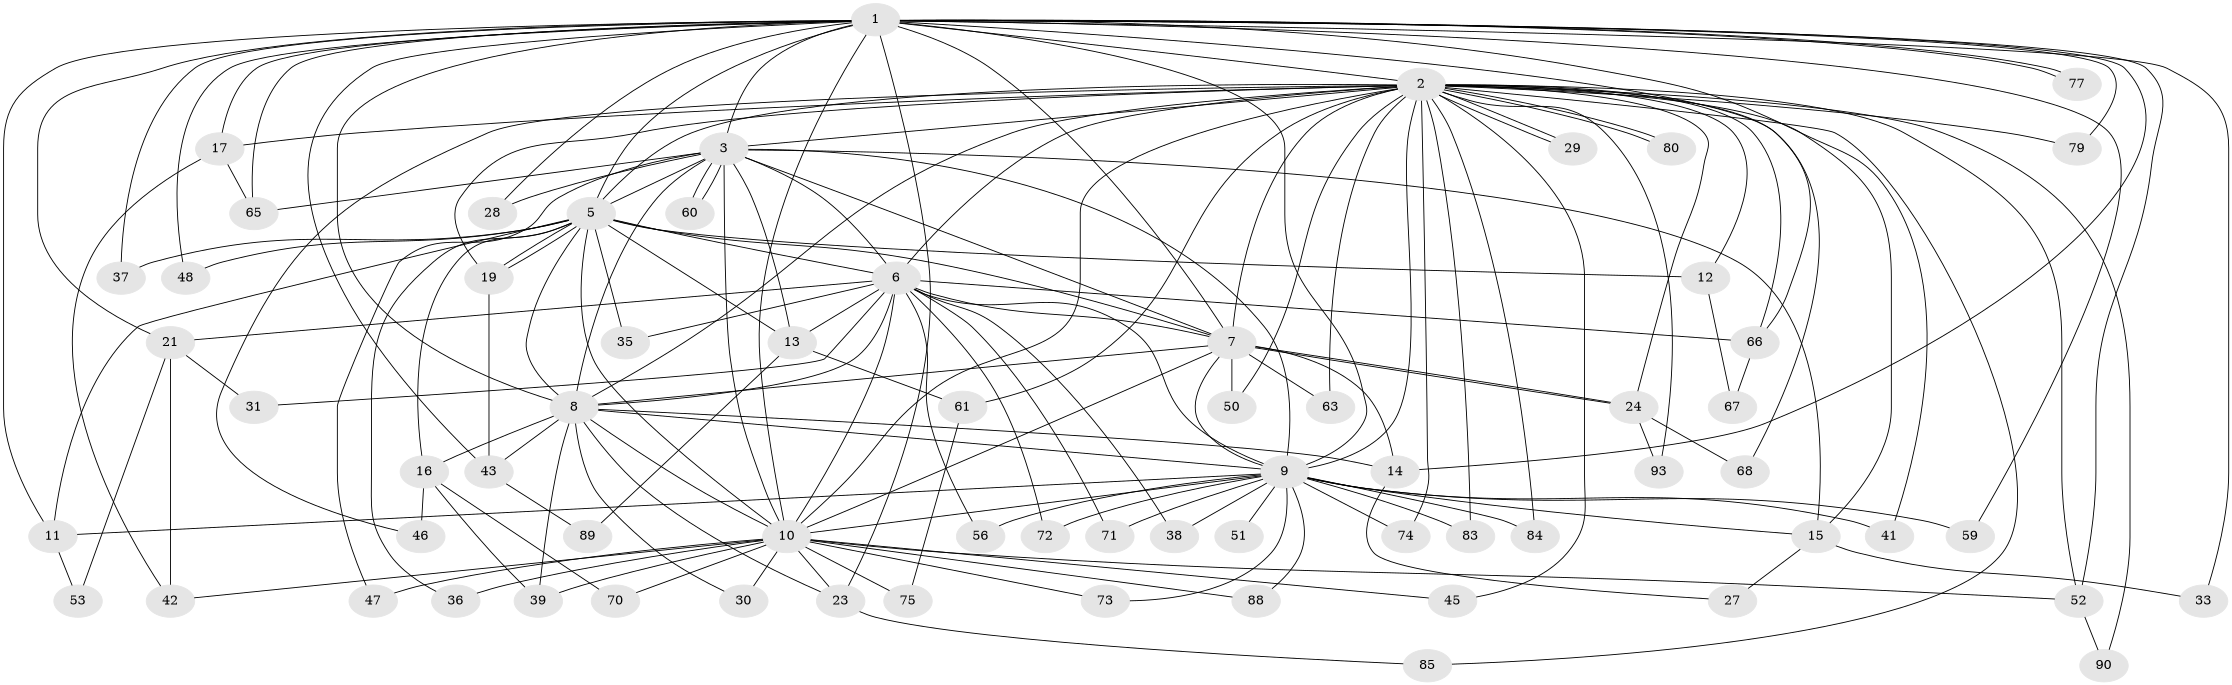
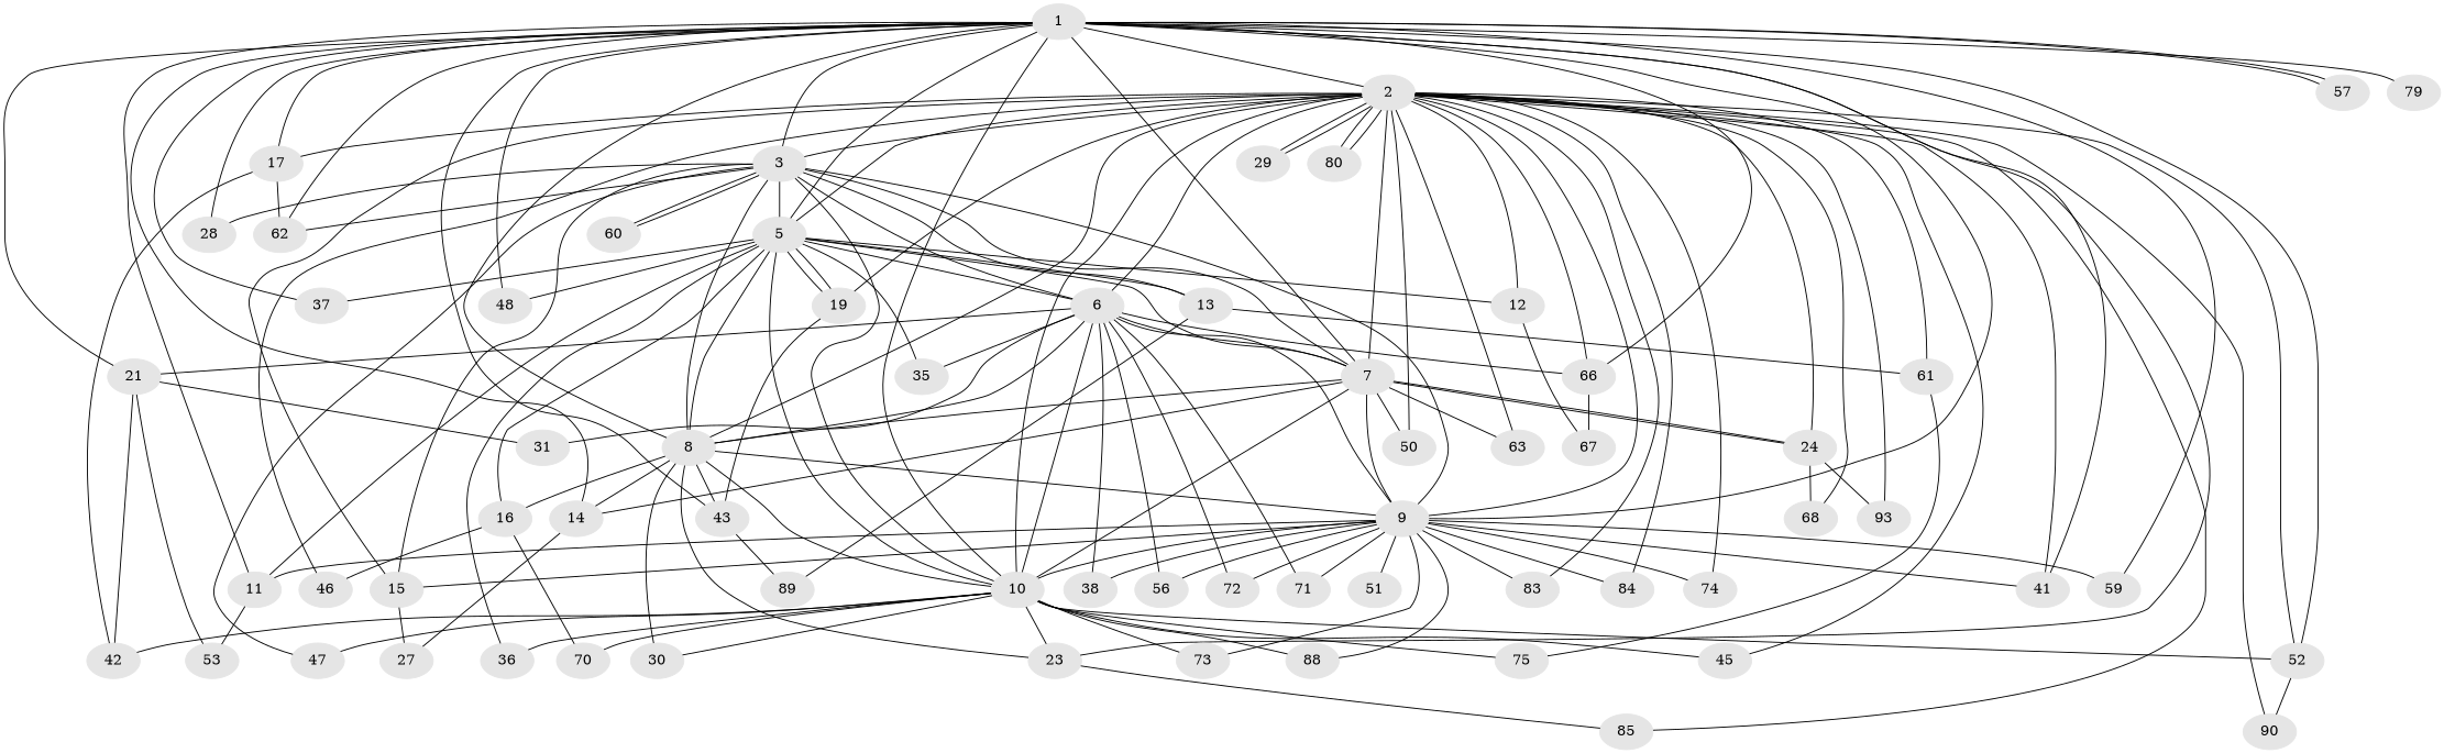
  graph {
    node [color=gray90 style=filled]
    1 [super="+4"]
    2 [super="+71"]
    3 [super="+40"]
    5 [super="+91"]
    7 [super="+82"]
    8 [super="+49"]
    9 [super="+32"]
    10 [super="+58"]
    11 [super="+54"]
    14 [super="+25"]
    17 [super="+20"]
    21
    23 [super="+34"]
    28
-   33
    37
    41
    43 [super="+70"]
    48
    52 [super="+64"]
-   57 [label=77]
+   57
    59
-   62 [super="+87" label=65]
+   62 [super="+87"]
    66 [super="+77"]
    79
    6 [super="+22"]
    12
    15 [super="+55"]
    19 [super="+26"]
    24 [super="+44"]
    29
    45
    46
    50
    61
    63
    68
    74
    80 [super="+81"]
    83
    84
    85
    90
    93
    13 [super="+18"]
    47
    60
    16
    35
    36
    31
    38
    56
    72
    n55 [label=71]
    30
-   39 [super="+65"]
    51 [super="+86"]
    73
    88
    42 [super="+69"]
    75
    n63 [label=70]
    53
    27
    89
    67
    1 -- 2 [weight=2]
    1 -- 3 [weight=3]
    1 -- 5 [weight=2]
    1 -- 7 [weight=2]
    1 -- 8 [weight=2]
    1 -- 9 [weight=3]
    1 -- 10 [weight=2]
    1 -- 11
    1 -- 14
    1 -- 17
    1 -- 21
    1 -- 23
    1 -- 28
-   1 -- 33
    1 -- 37
    1 -- 41
    1 -- 43
    1 -- 48
    1 -- 52
    1 -- 57
    1 -- 57
    1 -- 59
    1 -- 62
    1 -- 66
    1 -- 79
    2 -- 3 [weight=2]
    2 -- 5
    2 -- 7
    2 -- 8
    2 -- 9
    2 -- 10
    2 -- 17 [weight=2]
    2 -- 52
    2 -- 66
-   2 -- 79
+   2 -- 41
    2 -- 6
    2 -- 12
    2 -- 15
    2 -- 19
    2 -- 24
    2 -- 29
    2 -- 29
    2 -- 45
    2 -- 46
    2 -- 50
    2 -- 61
    2 -- 63
    2 -- 68
    2 -- 74
    2 -- 80
    2 -- 80
    2 -- 83
    2 -- 84
    2 -- 85
    2 -- 90
    2 -- 93
    3 -- 5
    3 -- 7
    3 -- 8 [weight=2]
    3 -- 9
    3 -- 10
    3 -- 28
    3 -- 62
    3 -- 6
    3 -- 15
    3 -- 13
    3 -- 47
    3 -- 60
    3 -- 60
    5 -- 7
    5 -- 8
    5 -- 10
    5 -- 11
    5 -- 37
    5 -- 48
    5 -- 6
    5 -- 12
    5 -- 19
    5 -- 19
    5 -- 13
    5 -- 16
    5 -- 35
    5 -- 36
    7 -- 8
    7 -- 9
    7 -- 10
    7 -- 14
    7 -- 24 [weight=2]
    7 -- 24
    7 -- 50
    7 -- 63
    8 -- 9
    8 -- 10
    8 -- 14
    8 -- 23
    8 -- 43
    8 -- 16
    8 -- 30
-   8 -- 39
    9 -- 10
    9 -- 11
    9 -- 41
    9 -- 59
    9 -- 15
    9 -- 74
    9 -- 83
    9 -- 84
    9 -- 38
    9 -- 56
    9 -- 72
    9 -- n55
    9 -- 51 [weight=2]
    9 -- 73
    9 -- 88
    10 -- 23
    10 -- 52
    10 -- 45
    10 -- 47
    10 -- 36
    10 -- 30
-   10 -- 39
    10 -- 73
    10 -- 88
    10 -- 42
    10 -- 75
    10 -- n63
    11 -- 53
    14 -- 27
    17 -- 62
    17 -- 42
    21 -- 31
    21 -- 42
    21 -- 53
    23 -- 85
    43 -- 89
    52 -- 90
    66 -- 67
    6 -- 7
    6 -- 8 [weight=2]
    6 -- 9
    6 -- 10 [weight=2]
    6 -- 21
    6 -- 66
-   6 -- 13
    6 -- 35
    6 -- 31
    6 -- 38
    6 -- 56
    6 -- 72
    6 -- n55
    12 -- 67
-   15 -- 33
    15 -- 27
    19 -- 43
    24 -- 68
    24 -- 93
    61 -- 75
    13 -- 61
    13 -- 89
    16 -- 46
-   16 -- 39
    16 -- n63
  }
